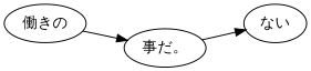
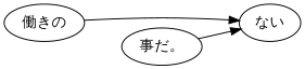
  digraph {
    fontname="Fira Sans"
    rankdir=LR
    node [fontname="Fira Sans"]
    edge [fontname="Fira Sans"]
    n1 [label="働きの"]
    n2 [label="ない"]
    n3 [label="事だ。"]
-   n1 -> n3
+   n1 -> n2
    n3 -> n2
  }
